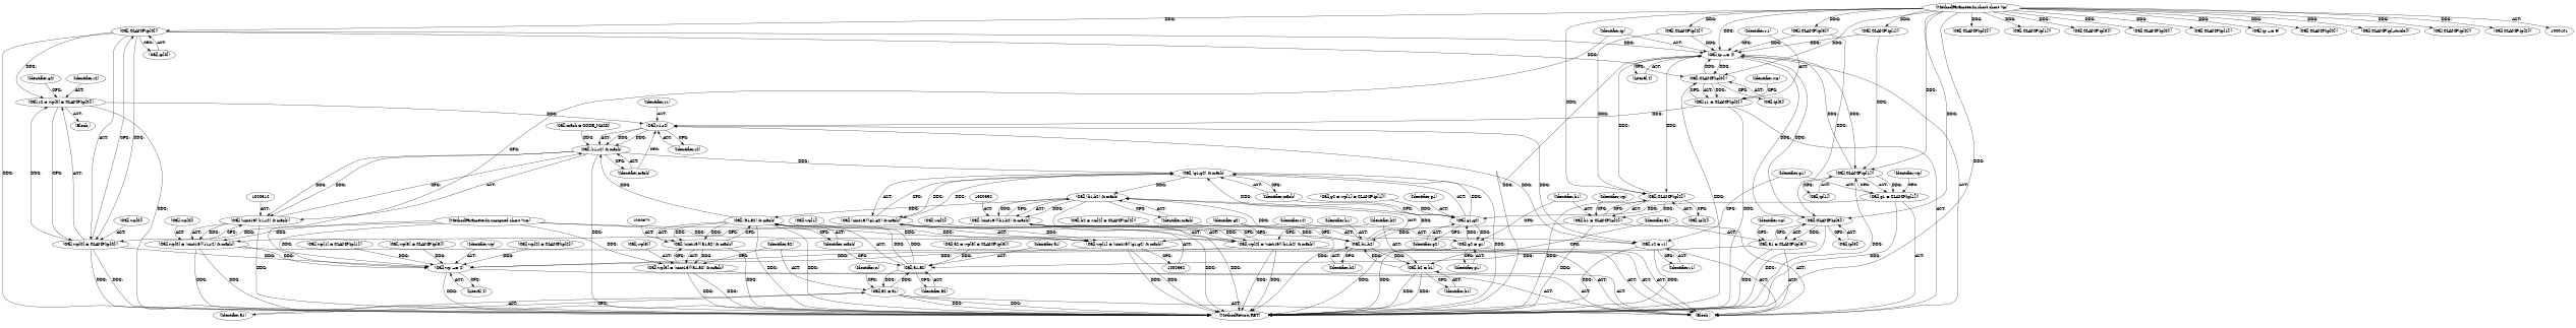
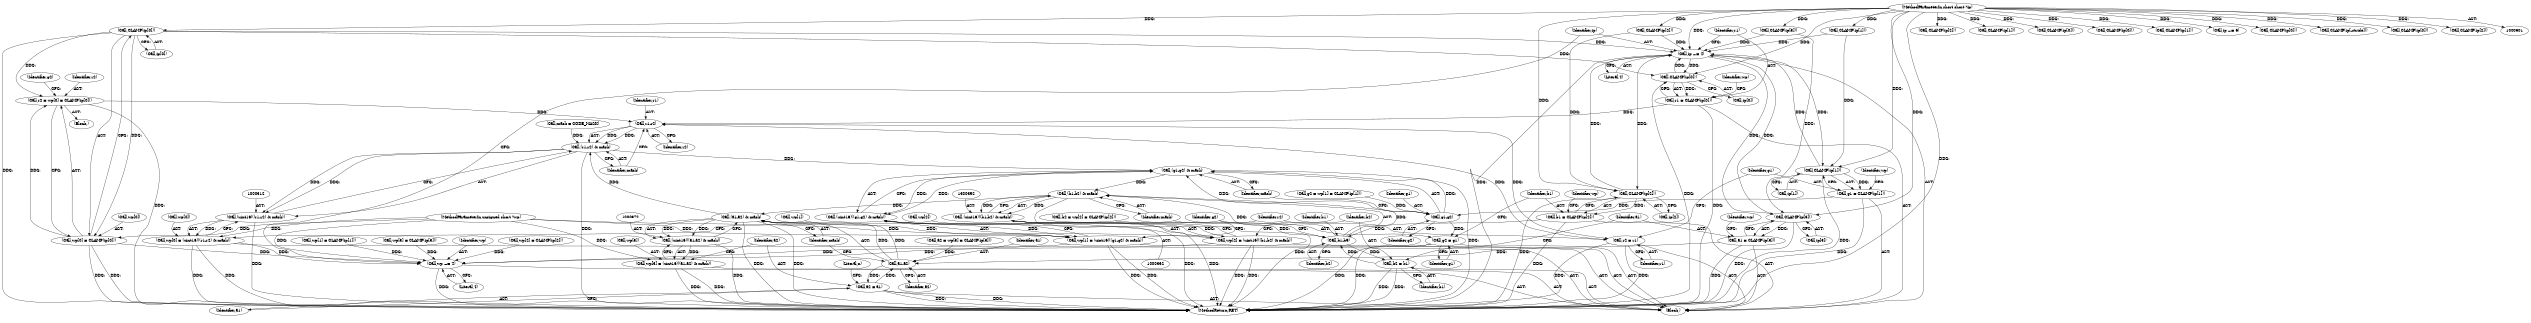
  digraph {
    n1 [label="(Call,CLAMP(ip[0]))"]
    n2 [label="(Call,r2 = wp[0] = CLAMP(ip[0]))"]
    n3 [label="(Call,wp[0] = CLAMP(ip[0]))"]
    n4 [label="(Call,ip += 4)"]
    n5 [label="(Call,CLAMP(ip[0]))"]
    n6 [label="(Call,ip[0])"]
    n7 [label="(MethodReturn,RET)"]
    n8 [label="(Call,r1-r2)"]
    n9 [label="(Block,)"]
    n10 [label="(Call,wp += 4)"]
    n11 [label="(Call,CLAMP(ip[1]))"]
    n12 [label="(Call,CLAMP(ip[2]))"]
    n13 [label="(Call,CLAMP(ip[3]))"]
    n14 [label="(Block,)"]
    n15 [label="(Literal,4)"]
    n16 [label="(Call,r1 = CLAMP(ip[0]))"]
    n17 [label="(Call,ip[0])"]
    n18 [label="(MethodParameterIn,short short *ip)"]
    n19 [label="(Call,CLAMP(ip[2]))"]
    n20 [label="(Call,CLAMP(ip[1]))"]
    n21 [label="(Call,CLAMP(ip[1]))"]
    n22 [label="(Call,CLAMP(ip[0]))"]
    n23 [label="(Call,CLAMP(ip[0]))"]
    n24 [label="(Call,CLAMP(ip[1]))"]
    n25 [label="(Call,ip += 6)"]
    n26 [label="(Call,CLAMP(ip[2]))"]
    n27 [label="(Call,CLAMP(ip[3]))"]
    n28 [label="(Call,CLAMP(ip[0]))"]
    n29 [label="(Call,CLAMP(ip[-stride]))"]
    n30 [label="(Call,CLAMP(ip[0]))"]
    n31 [label="(Call,CLAMP(ip[2]))"]
-   1000101
+   1000101 [label=1000501]
    n33 [label="(Call,g1 = CLAMP(ip[1]))"]
    n34 [label="(Call,ip[1])"]
    n35 [label="(Call,b1 = CLAMP(ip[2]))"]
    n36 [label="(Call,ip[2])"]
    n37 [label="(Call,a1 = CLAMP(ip[3]))"]
    n38 [label="(Call,ip[3])"]
    n39 [label="(Call,(r1-r2) & mask)"]
    n40 [label="(Call,r2 = r1)"]
    n41 [label="(Identifier,r2)"]
    n42 [label="(Call,(uint16)((r1-r2) & mask))"]
    n43 [label="(Call,(g1-g2) & mask)"]
    n44 [label="(Identifier,mask)"]
    n45 [label="(Identifier,r1)"]
    n46 [label="(Call,wp[0] = (uint16)((r1-r2) & mask))"]
    n47 [label="(Call,(uint16)((g1-g2) & mask))"]
    n48 [label="(Call,(b1-b2) & mask)"]
    n49 [label="(Identifier,mask)"]
    n50 [label="(Literal,4)"]
    n51 [label="(Call,wp[1] = (uint16)((g1-g2) & mask))"]
    n52 [label="(Call,(uint16)((b1-b2) & mask))"]
    n53 [label="(Call,(a1-a2) & mask)"]
    n54 [label="(Identifier,mask)"]
    n55 [label="(Call,g1-g2)"]
    n56 [label="(Call,wp[2] = (uint16)((b1-b2) & mask))"]
    n57 [label="(Call,(uint16)((a1-a2) & mask))"]
    n58 [label="(Identifier,mask)"]
-   n59 [label="(Call,b1-b2)"]
+   n59 [label="(Call,b1-b9)"]
    n60 [label="(Call,wp[3] = (uint16)((a1-a2) & mask))"]
    n61 [label="(Call,a1-a2)"]
    n62 [label="(Call,g2 = g1)"]
    n63 [label="(Identifier,g2)"]
    n64 [label="(Identifier,g1)"]
    n65 [label="(Call,b2 = b1)"]
    n66 [label="(Identifier,b2)"]
    n67 [label="(Identifier,b1)"]
    n68 [label="(Call,a2 = a1)"]
    n69 [label="(Identifier,a2)"]
    n70 [label="(Identifier,a1)"]
    n71 [label="(Identifier,r1)"]
    n72 [label="(Call,g2 = wp[1] = CLAMP(ip[1]))"]
    n73 [label="(Identifier,b1)"]
    n74 [label="(Identifier,wp)"]
    n75 [label="(Identifier,g2)"]
    n76 [label="(Identifier,g1)"]
    n77 [label="(Call,wp[1])"]
    n78 [label="(Call,wp[2])"]
    n79 [label="(Call,a2 = wp[3] = CLAMP(ip[3]))"]
    n80 [label="(Identifier,a1)"]
    n81 [label="(Identifier,a1)"]
    n82 [label="(Identifier,wp)"]
    n83 [label="(Identifier,b1)"]
    n84 [label="(Call,wp[2] = CLAMP(ip[2]))"]
    n85 [label="(Identifier,b2)"]
    n86 [label="(Identifier,ip)"]
    n87 [label="(Identifier,g1)"]
    n88 [label="(Identifier,r1)"]
    n89 [label="(Identifier,wp)"]
-   n90 [label="(Identifier,n)"]
+   n90 [label="(Literal,n)"]
    n91 [label="(Identifier,g2)"]
    n92 [label="(MethodParameterIn,unsigned short *wp)"]
    n93 [label="(Identifier,r2)"]
    n94 [label="(Call,wp[1] = CLAMP(ip[1]))"]
    n95 [label="(Call,wp[3])"]
    n96 [label="(Identifier,wp)"]
    n97 [label="(Call,wp[0])"]
    n98 [label="(Identifier,wp)"]
    n99 [label="(Call,wp[3] = CLAMP(ip[3]))"]
    n100 [label="(Call,mask = CODE_MASK)"]
    n101 [label="(Call,b2 = wp[2] = CLAMP(ip[2]))"]
    n102 [label="(Identifier,a2)"]
    n103 [label="(Call,wp[0])"]
    n104 [label="(Identifier,r2)"]
    1000312
    1000332
    n107 [label=1300352]
    1000372
    n1 -> n2 [label="DDG: "]
    n1 -> n3 [label="AST: "]
    n1 -> n3 [label="DDG: "]
    n1 -> n4 [label="DDG: "]
    n1 -> n5 [label="DDG: "]
    n1 -> n6 [label="CFG: "]
    n1 -> n7 [label="DDG: "]
    n2 -> n3 [label="CFG: "]
    n2 -> n7 [label="DDG: "]
    n2 -> n8 [label="DDG: "]
    n2 -> n9 [label="AST: "]
    n3 -> n1 [label="CFG: "]
    n3 -> n2 [label="AST: "]
    n3 -> n2 [label="DDG: "]
    n3 -> n7 [label="DDG: "]
    n3 -> n7 [label="DDG: "]
    n3 -> n10 [label="DDG: "]
    n4 -> n5 [label="DDG: "]
    n4 -> n7 [label="DDG: "]
    n4 -> n11 [label="DDG: "]
    n4 -> n12 [label="DDG: "]
    n4 -> n13 [label="DDG: "]
    n4 -> n14 [label="AST: "]
    n4 -> n15 [label="CFG: "]
    n5 -> n4 [label="DDG: "]
    n5 -> n7 [label="DDG: "]
    n5 -> n16 [label="AST: "]
    n5 -> n16 [label="DDG: "]
    n5 -> n17 [label="CFG: "]
    n6 -> n1 [label="AST: "]
    n8 -> n39 [label="AST: "]
    n8 -> n39 [label="DDG: "]
    n8 -> n39 [label="DDG: "]
    n8 -> n40 [label="DDG: "]
    n8 -> n41 [label="CFG: "]
    n10 -> n7 [label="DDG: "]
    n10 -> n14 [label="AST: "]
    n10 -> n50 [label="CFG: "]
    n11 -> n4 [label="DDG: "]
    n11 -> n7 [label="DDG: "]
    n11 -> n33 [label="AST: "]
    n11 -> n33 [label="DDG: "]
    n11 -> n34 [label="CFG: "]
    n12 -> n4 [label="DDG: "]
    n12 -> n7 [label="DDG: "]
    n12 -> n35 [label="AST: "]
    n12 -> n35 [label="DDG: "]
    n12 -> n36 [label="CFG: "]
    n13 -> n4 [label="DDG: "]
    n13 -> n7 [label="DDG: "]
    n13 -> n37 [label="AST: "]
    n13 -> n37 [label="DDG: "]
    n13 -> n38 [label="CFG: "]
    n15 -> n4 [label="AST: "]
    n16 -> n5 [label="CFG: "]
    n16 -> n7 [label="DDG: "]
    n16 -> n8 [label="DDG: "]
    n16 -> n14 [label="AST: "]
    n17 -> n5 [label="AST: "]
    n18 -> n1 [label="DDG: "]
    n18 -> n4 [label="DDG: "]
    n18 -> n5 [label="DDG: "]
    n18 -> n7 [label="DDG: "]
    n18 -> n11 [label="DDG: "]
    n18 -> n12 [label="DDG: "]
    n18 -> n13 [label="DDG: "]
    n18 -> n19 [label="DDG: "]
    n18 -> n20 [label="DDG: "]
    n18 -> n21 [label="DDG: "]
    n18 -> n22 [label="DDG: "]
    n18 -> n23 [label="DDG: "]
    n18 -> n24 [label="DDG: "]
    n18 -> n25 [label="DDG: "]
    n18 -> n26 [label="DDG: "]
    n18 -> n27 [label="DDG: "]
    n18 -> n28 [label="DDG: "]
    n18 -> n29 [label="DDG: "]
    n18 -> n30 [label="DDG: "]
    n18 -> n31 [label="DDG: "]
    n18 -> 1000101 [label="AST: "]
    n20 -> n4 [label="DDG: "]
    n20 -> n11 [label="DDG: "]
    n26 -> n4 [label="DDG: "]
    n26 -> n12 [label="DDG: "]
    n27 -> n4 [label="DDG: "]
    n27 -> n13 [label="DDG: "]
    n33 -> n7 [label="DDG: "]
    n33 -> n11 [label="CFG: "]
    n33 -> n14 [label="AST: "]
    n33 -> n55 [label="DDG: "]
    n34 -> n11 [label="AST: "]
    n35 -> n7 [label="DDG: "]
    n35 -> n12 [label="CFG: "]
    n35 -> n14 [label="AST: "]
    n35 -> n59 [label="DDG: "]
    n36 -> n12 [label="AST: "]
    n37 -> n7 [label="DDG: "]
    n37 -> n13 [label="CFG: "]
    n37 -> n14 [label="AST: "]
    n37 -> n61 [label="DDG: "]
    n38 -> n13 [label="AST: "]
    n39 -> n7 [label="DDG: "]
    n39 -> n42 [label="AST: "]
    n39 -> n42 [label="DDG: "]
    n39 -> n42 [label="DDG: "]
    n39 -> n43 [label="DDG: "]
    n39 -> n44 [label="CFG: "]
    n40 -> n7 [label="DDG: "]
    n40 -> n7 [label="DDG: "]
    n40 -> n8 [label="DDG: "]
    n40 -> n14 [label="AST: "]
    n40 -> n45 [label="CFG: "]
    n41 -> n8 [label="AST: "]
    n42 -> n7 [label="DDG: "]
    n42 -> n39 [label="CFG: "]
    n42 -> n46 [label="AST: "]
    n42 -> n46 [label="DDG: "]
    n43 -> n7 [label="DDG: "]
    n43 -> n47 [label="AST: "]
    n43 -> n47 [label="DDG: "]
    n43 -> n47 [label="DDG: "]
    n43 -> n48 [label="DDG: "]
    n43 -> n49 [label="CFG: "]
    n44 -> n8 [label="CFG: "]
    n44 -> n39 [label="AST: "]
    n45 -> n40 [label="AST: "]
    n46 -> n7 [label="DDG: "]
    n46 -> n7 [label="DDG: "]
    n46 -> n10 [label="DDG: "]
    n46 -> n14 [label="AST: "]
    n46 -> n42 [label="CFG: "]
    n47 -> n7 [label="DDG: "]
    n47 -> n43 [label="CFG: "]
    n47 -> n51 [label="AST: "]
    n47 -> n51 [label="DDG: "]
    n48 -> n7 [label="DDG: "]
    n48 -> n52 [label="AST: "]
    n48 -> n52 [label="DDG: "]
    n48 -> n52 [label="DDG: "]
    n48 -> n53 [label="DDG: "]
    n48 -> n54 [label="CFG: "]
    n49 -> n43 [label="AST: "]
    n49 -> n55 [label="CFG: "]
    n50 -> n10 [label="AST: "]
    n51 -> n7 [label="DDG: "]
    n51 -> n7 [label="DDG: "]
    n51 -> n10 [label="DDG: "]
    n51 -> n14 [label="AST: "]
-   n51 -> 1000332 [label="CFG: "]
+   n51 -> n47 [label="CFG: "]
    n52 -> n7 [label="DDG: "]
    n52 -> n48 [label="CFG: "]
    n52 -> n56 [label="AST: "]
    n52 -> n56 [label="DDG: "]
    n53 -> n7 [label="DDG: "]
    n53 -> n7 [label="DDG: "]
    n53 -> n39 [label="DDG: "]
    n53 -> n57 [label="AST: "]
    n53 -> n57 [label="DDG: "]
    n53 -> n57 [label="DDG: "]
    n53 -> n58 [label="CFG: "]
    n54 -> n48 [label="AST: "]
    n54 -> n59 [label="CFG: "]
    n55 -> n43 [label="AST: "]
    n55 -> n43 [label="DDG: "]
    n55 -> n43 [label="DDG: "]
    n55 -> n62 [label="DDG: "]
    n55 -> n63 [label="CFG: "]
    n56 -> n7 [label="DDG: "]
    n56 -> n7 [label="DDG: "]
    n56 -> n10 [label="DDG: "]
    n56 -> n14 [label="AST: "]
    n56 -> n52 [label="CFG: "]
    n57 -> n7 [label="DDG: "]
    n57 -> n53 [label="CFG: "]
    n57 -> n60 [label="AST: "]
    n57 -> n60 [label="DDG: "]
    n58 -> n53 [label="AST: "]
    n58 -> n61 [label="CFG: "]
    n59 -> n48 [label="AST: "]
    n59 -> n48 [label="DDG: "]
    n59 -> n48 [label="DDG: "]
    n59 -> n65 [label="DDG: "]
    n59 -> n66 [label="CFG: "]
    n60 -> n7 [label="DDG: "]
    n60 -> n7 [label="DDG: "]
    n60 -> n14 [label="AST: "]
    n60 -> n57 [label="CFG: "]
    n61 -> n53 [label="AST: "]
    n61 -> n53 [label="DDG: "]
    n61 -> n53 [label="DDG: "]
    n61 -> n68 [label="DDG: "]
    n61 -> n69 [label="CFG: "]
    n62 -> n7 [label="DDG: "]
    n62 -> n7 [label="DDG: "]
    n62 -> n14 [label="AST: "]
-   n62 -> n55 [label="DDG: "]
    n62 -> n64 [label="CFG: "]
    n63 -> n55 [label="AST: "]
    n64 -> n62 [label="AST: "]
    n65 -> n7 [label="DDG: "]
    n65 -> n7 [label="DDG: "]
    n65 -> n14 [label="AST: "]
    n65 -> n59 [label="DDG: "]
    n65 -> n67 [label="CFG: "]
    n66 -> n59 [label="AST: "]
    n67 -> n65 [label="AST: "]
    n68 -> n7 [label="DDG: "]
    n68 -> n7 [label="DDG: "]
    n68 -> n14 [label="AST: "]
    n68 -> n61 [label="DDG: "]
    n68 -> n70 [label="CFG: "]
    n69 -> n61 [label="AST: "]
    n70 -> n68 [label="AST: "]
    n71 -> n4 [label="CFG: "]
    n71 -> n16 [label="AST: "]
    n72 -> n55 [label="DDG: "]
    n73 -> n59 [label="AST: "]
    n74 -> n10 [label="AST: "]
    n75 -> n2 [label="CFG: "]
    n76 -> n55 [label="AST: "]
    n77 -> n51 [label="DDG: "]
    n78 -> n56 [label="AST: "]
    n79 -> n61 [label="DDG: "]
    n80 -> n37 [label="AST: "]
    n80 -> n65 [label="CFG: "]
    n81 -> n61 [label="AST: "]
    n82 -> n35 [label="CFG: "]
    n83 -> n35 [label="AST: "]
    n83 -> n62 [label="CFG: "]
    n84 -> n10 [label="DDG: "]
    n85 -> n56 [label="CFG: "]
    n85 -> n65 [label="AST: "]
    n86 -> n4 [label="AST: "]
    n86 -> n10 [label="CFG: "]
    n87 -> n33 [label="AST: "]
    n87 -> n40 [label="CFG: "]
    n88 -> n8 [label="AST: "]
    n89 -> n16 [label="CFG: "]
    n90 -> n68 [label="CFG: "]
    n91 -> n51 [label="CFG: "]
    n91 -> n62 [label="AST: "]
    n92 -> n3 [label="DDG: "]
    n92 -> n10 [label="DDG: "]
    n92 -> n46 [label="DDG: "]
    n92 -> n51 [label="DDG: "]
    n92 -> n56 [label="DDG: "]
    n92 -> n60 [label="DDG: "]
    n93 -> n2 [label="AST: "]
    n94 -> n10 [label="DDG: "]
    n95 -> n60 [label="AST: "]
    n96 -> n37 [label="CFG: "]
    n97 -> n46 [label="AST: "]
    n98 -> n33 [label="CFG: "]
    n99 -> n10 [label="DDG: "]
    n100 -> n39 [label="DDG: "]
    n101 -> n59 [label="DDG: "]
    n102 -> n60 [label="CFG: "]
    n102 -> n68 [label="AST: "]
    n103 -> n3 [label="AST: "]
    n104 -> n40 [label="AST: "]
    n104 -> n46 [label="CFG: "]
    1000312 -> n42 [label="AST: "]
    1000332 -> n47 [label="AST: "]
    n107 -> n52 [label="AST: "]
    1000372 -> n57 [label="AST: "]
  }
